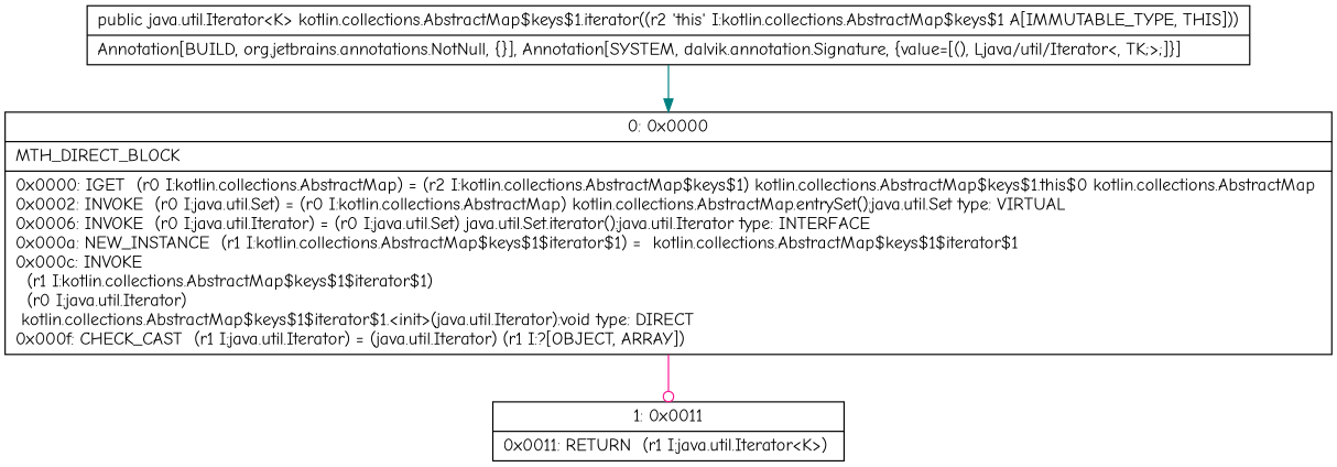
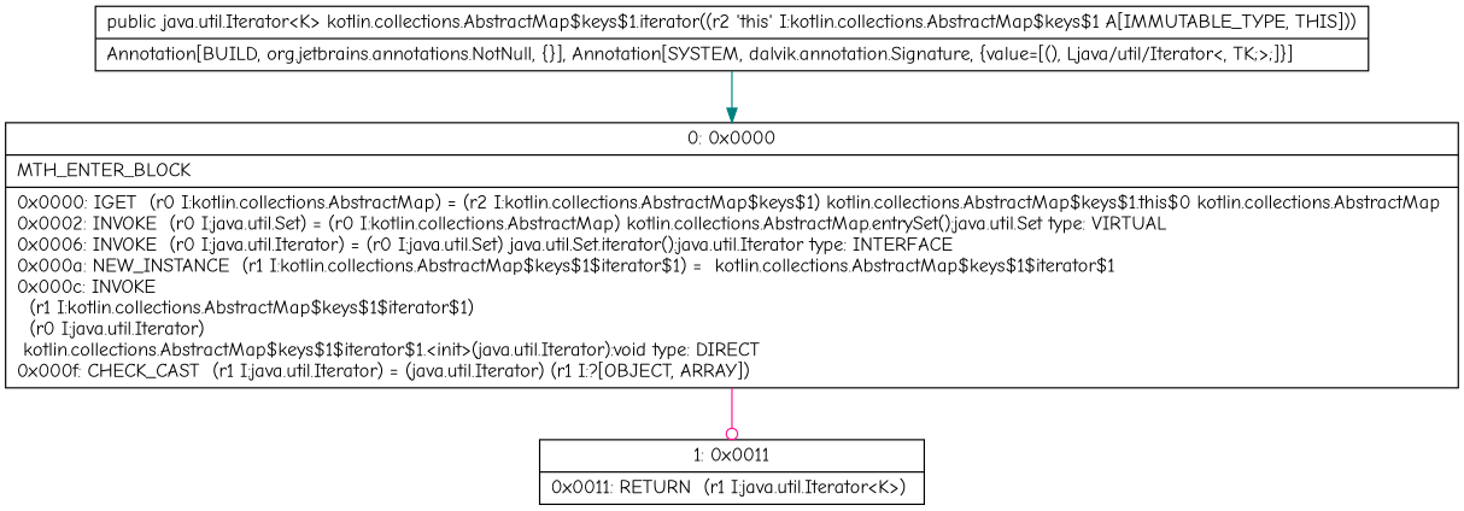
  digraph {
    fontname="Comic Neue"
    node [shape=record fontname="Comic Neue"]
    edge [fontname="Comic Neue"]
-   n1 [label="{0\:\ 0x0000|MTH_DIRECT_BLOCK\l|0x0000: IGET  (r0 I:kotlin.collections.AbstractMap) = (r2 I:kotlin.collections.AbstractMap$keys$1) kotlin.collections.AbstractMap$keys$1.this$0 kotlin.collections.AbstractMap \l0x0002: INVOKE  (r0 I:java.util.Set) = (r0 I:kotlin.collections.AbstractMap) kotlin.collections.AbstractMap.entrySet():java.util.Set type: VIRTUAL \l0x0006: INVOKE  (r0 I:java.util.Iterator) = (r0 I:java.util.Set) java.util.Set.iterator():java.util.Iterator type: INTERFACE \l0x000a: NEW_INSTANCE  (r1 I:kotlin.collections.AbstractMap$keys$1$iterator$1) =  kotlin.collections.AbstractMap$keys$1$iterator$1 \l0x000c: INVOKE  \l  (r1 I:kotlin.collections.AbstractMap$keys$1$iterator$1)\l  (r0 I:java.util.Iterator)\l kotlin.collections.AbstractMap$keys$1$iterator$1.\<init\>(java.util.Iterator):void type: DIRECT \l0x000f: CHECK_CAST  (r1 I:java.util.Iterator) = (java.util.Iterator) (r1 I:?[OBJECT, ARRAY]) \l}"]
+   n1 [label="{0\:\ 0x0000|MTH_ENTER_BLOCK\l|0x0000: IGET  (r0 I:kotlin.collections.AbstractMap) = (r2 I:kotlin.collections.AbstractMap$keys$1) kotlin.collections.AbstractMap$keys$1.this$0 kotlin.collections.AbstractMap \l0x0002: INVOKE  (r0 I:java.util.Set) = (r0 I:kotlin.collections.AbstractMap) kotlin.collections.AbstractMap.entrySet():java.util.Set type: VIRTUAL \l0x0006: INVOKE  (r0 I:java.util.Iterator) = (r0 I:java.util.Set) java.util.Set.iterator():java.util.Iterator type: INTERFACE \l0x000a: NEW_INSTANCE  (r1 I:kotlin.collections.AbstractMap$keys$1$iterator$1) =  kotlin.collections.AbstractMap$keys$1$iterator$1 \l0x000c: INVOKE  \l  (r1 I:kotlin.collections.AbstractMap$keys$1$iterator$1)\l  (r0 I:java.util.Iterator)\l kotlin.collections.AbstractMap$keys$1$iterator$1.\<init\>(java.util.Iterator):void type: DIRECT \l0x000f: CHECK_CAST  (r1 I:java.util.Iterator) = (java.util.Iterator) (r1 I:?[OBJECT, ARRAY]) \l}"]
    n2 [label="{1\:\ 0x0011|0x0011: RETURN  (r1 I:java.util.Iterator\<K\>) \l}"]
    n3 [label="{public java.util.Iterator\<K\> kotlin.collections.AbstractMap$keys$1.iterator((r2 'this' I:kotlin.collections.AbstractMap$keys$1 A[IMMUTABLE_TYPE, THIS]))  | Annotation[BUILD, org.jetbrains.annotations.NotNull, \{\}], Annotation[SYSTEM, dalvik.annotation.Signature, \{value=[(), Ljava\/util\/Iterator\<, TK;\>;]\}]\l}"]
    n1 -> n2 [color=deeppink arrowhead=odot]
    n3 -> n1 [color=teal arrowhead=normal]
  }
